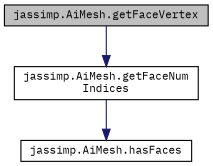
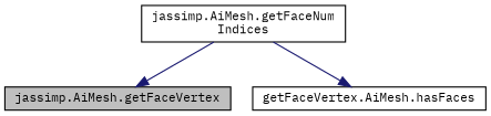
  digraph {
    fontname="IBM Plex Mono"
    rankdir=TB
    node [color=black fillcolor=white fontname="IBM Plex Mono" fontsize=10 shape=record style=filled]
    edge [color=midnightblue fontname="IBM Plex Mono" fontsize=10 labelfontname=Helvetica labelfontsize=10 style=solid]
    n1 [fillcolor=grey75 fontcolor=black height=0.2 label="jassimp.AiMesh.getFaceVertex" width=0.4]
    n2 [height=0.2 label="jassimp.AiMesh.getFaceNum\lIndices" width=0.4]
-   n3 [height=0.2 label="jassimp.AiMesh.hasFaces" width=0.4]
-   n1 -> n2
+   n3 [height=0.2 label="getFaceVertex.AiMesh.hasFaces" width=0.4]
+   n2 -> n1
    n2 -> n3
  }
